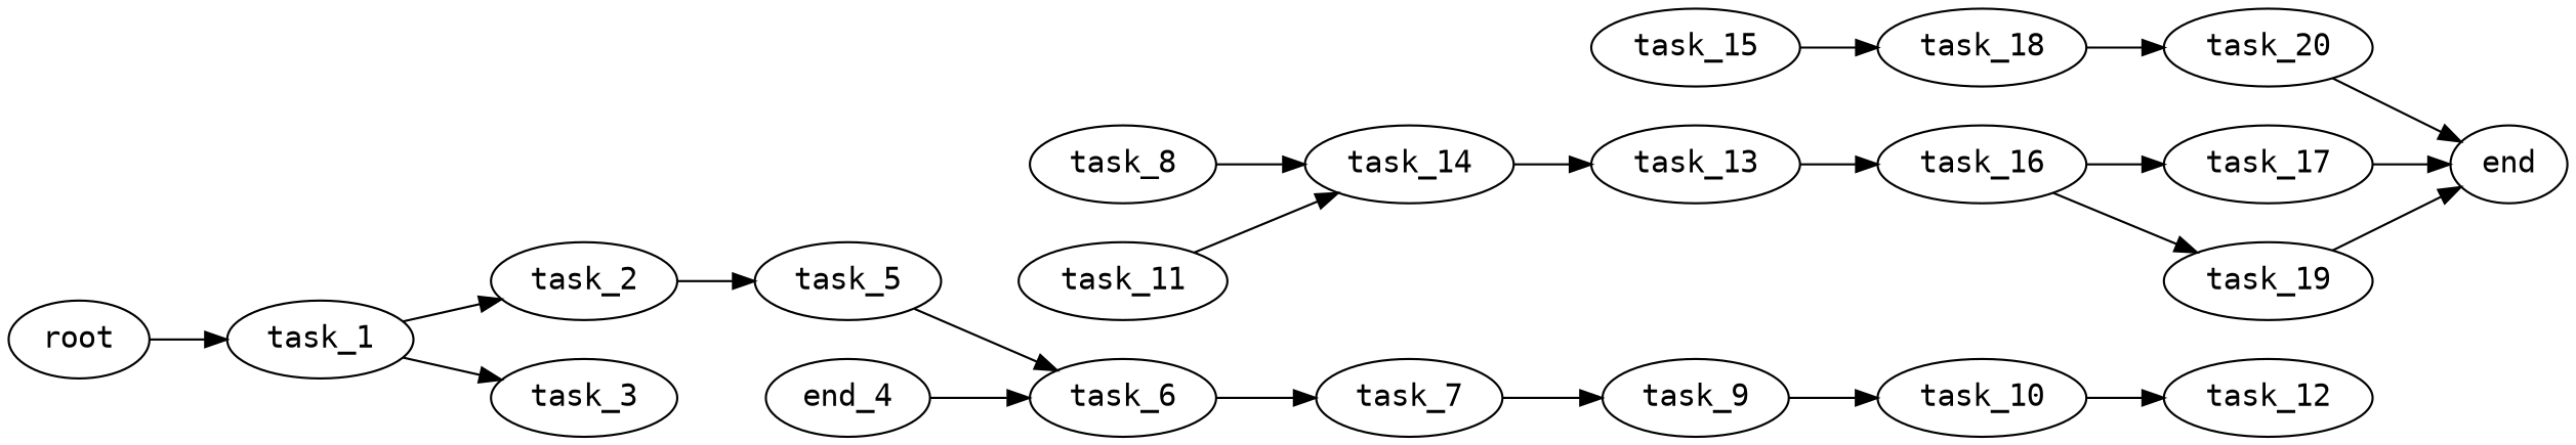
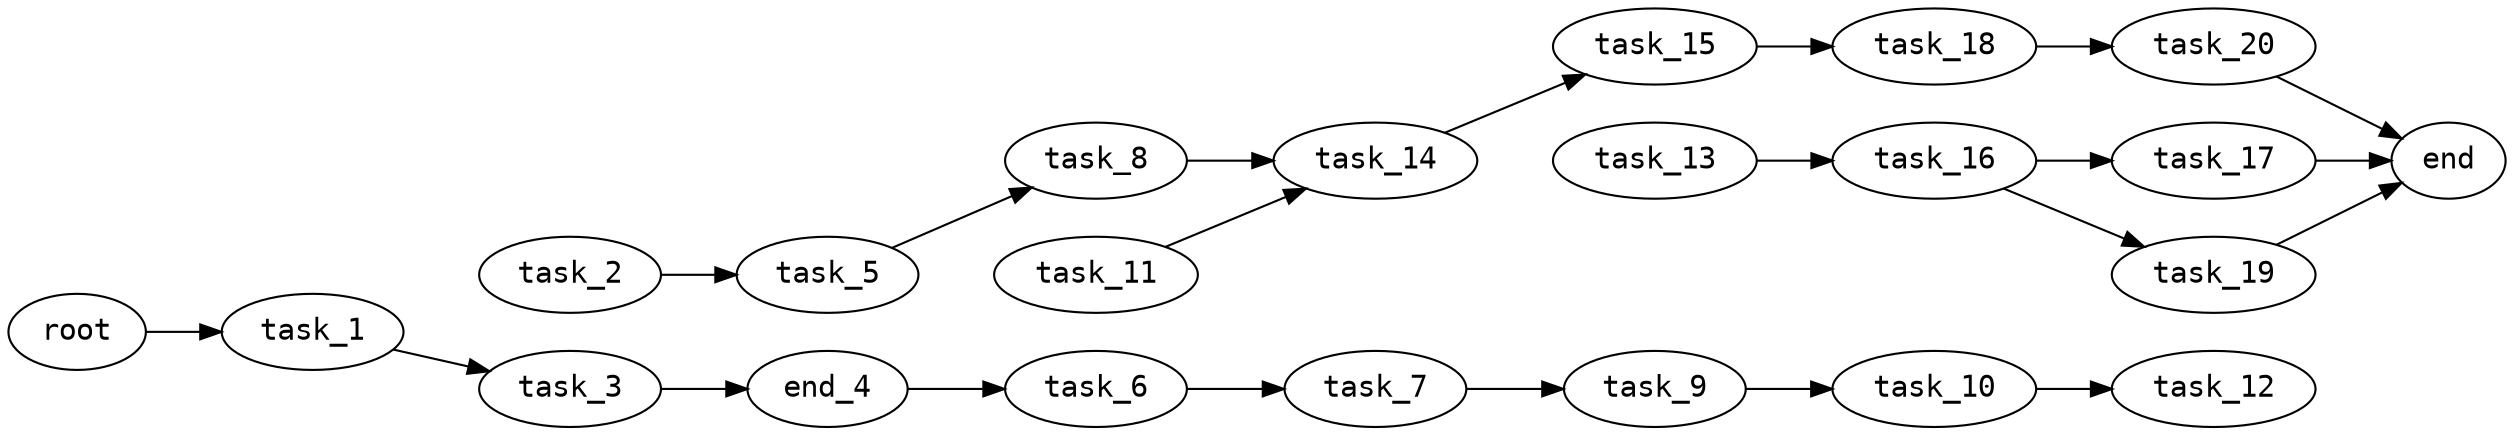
  digraph {
    fontname="DejaVu Sans Mono"
    rankdir=LR
    node [fontname="DejaVu Sans Mono"]
    edge [fontname="DejaVu Sans Mono"]
    root
    task_1
    task_2
    task_3
    task_5
    n6 [label=end_4]
    task_8
    task_6
    task_7
    task_14
    task_9
    task_10
    task_11
    task_12
    task_15
    task_13
    task_16
    task_17
    task_19
    task_18
    task_20
    end
    root -> task_1
-   task_1 -> task_2
    task_1 -> task_3
    task_2 -> task_5
-   task_5 -> task_6
+   task_3 -> n6
+   task_5 -> task_8
    n6 -> task_6
    task_8 -> task_14
    task_6 -> task_7
    task_7 -> task_9
-   task_14 -> task_13
+   task_14 -> task_15
    task_9 -> task_10
    task_10 -> task_12
    task_11 -> task_14
    task_15 -> task_18
    task_13 -> task_16
    task_16 -> task_17
    task_16 -> task_19
    task_17 -> end
    task_19 -> end
    task_18 -> task_20
    task_20 -> end
  }
